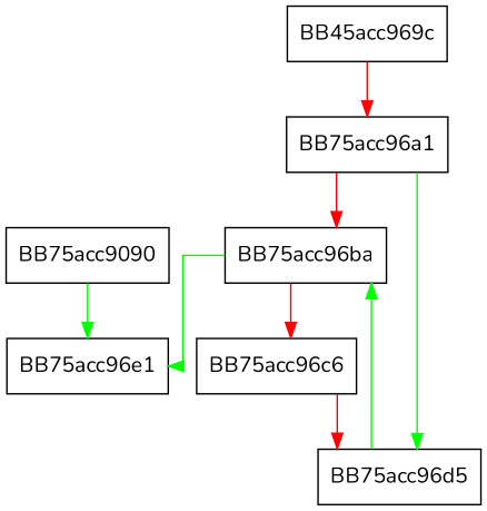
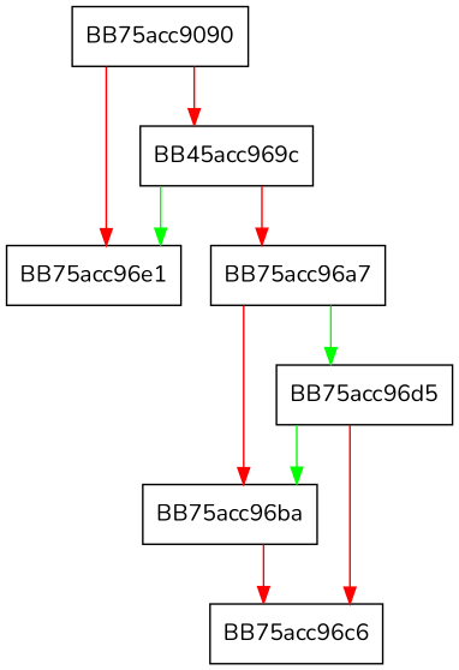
  digraph {
    fontname=Nunito
    splines=ortho
    node [fontname=Nunito shape=box]
    edge [color=red fontname=Nunito]
    n1 [label=BB75acc9090]
    BB75acc96e1
    n3 [label=BB45acc969c]
-   BB75acc96a7 [label=BB75acc96a1]
+   BB75acc96a7
    BB75acc96d5
    BB75acc96ba
    n7 [label=BB75acc96c6]
-   n1 -> BB75acc96e1 [color=green]
-   BB75acc96ba -> BB75acc96e1 [color=green]
+   n1 -> BB75acc96e1
+   n1 -> n3
+   n3 -> BB75acc96e1 [color=green]
    n3 -> BB75acc96a7
    BB75acc96a7 -> BB75acc96d5 [color=green]
    BB75acc96a7 -> BB75acc96ba
    BB75acc96d5 -> BB75acc96ba [color=green]
    BB75acc96ba -> n7
-   n7 -> BB75acc96d5
+   BB75acc96d5 -> n7
  }
